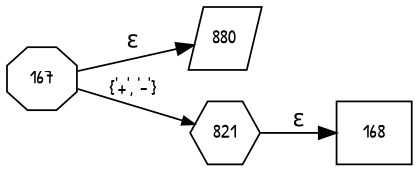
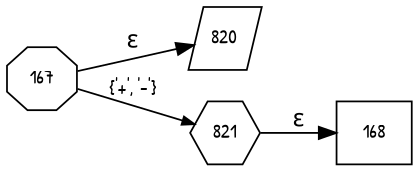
  digraph {
    fontname="Patrick Hand"
    rankdir=LR
    node [fixedsize=true fontname="Patrick Hand" fontsize=11 peripheries=1]
    edge [fontname="Patrick Hand"]
    n1 [label=168 shape=box width=.6 peripheries=""]
-   n2 [label=880 shape=parallelogram width=.55]
+   n2 [label=820 shape=parallelogram width=.55]
    n3 [label=821 shape=hexagon width=.55]
    n4 [label=167 shape=octagon width=.55]
    n3 -> n1 [label="&epsilon;"]
    n4 -> n2 [label="&epsilon;"]
    n4 -> n3 [arrowhead=normal arrowsize=.7 fontsize=11 label="{'+', '-'}"]
  }
